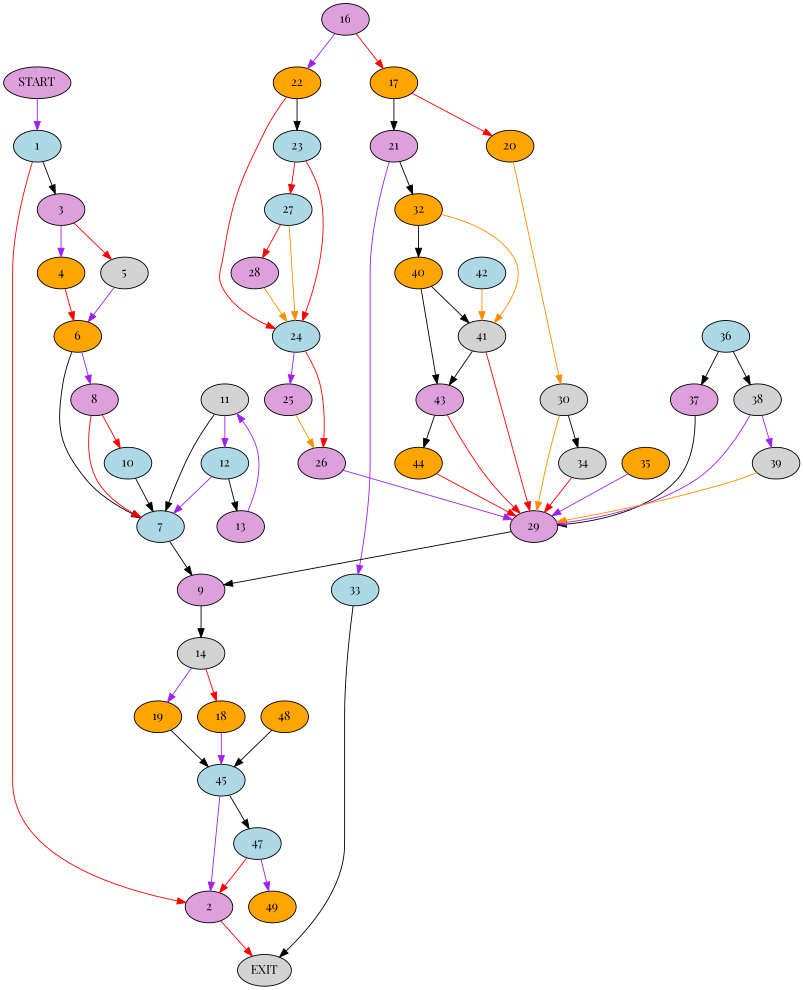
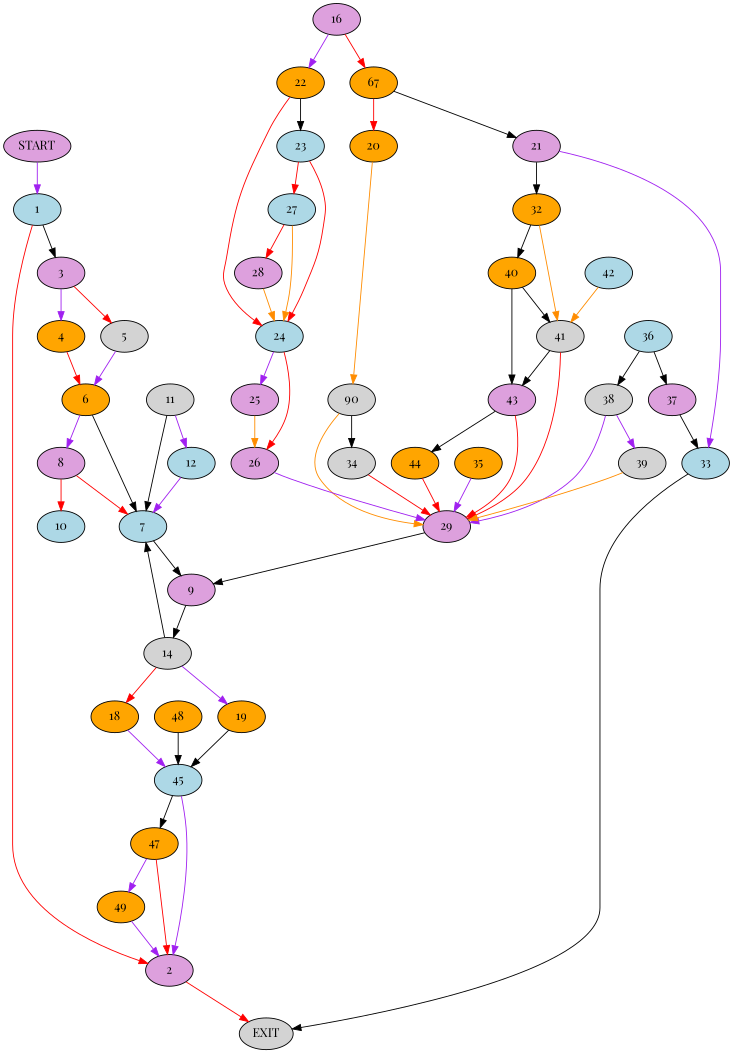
  digraph {
    fontname="Playfair Display"
    node [fillcolor=plum fontname="Playfair Display" style=filled]
    edge [color=black fontname="Playfair Display"]
    n1 [label=START]
    1 [fillcolor=lightblue]
    2
    3
    n5 [fillcolor=lightgrey label=EXIT]
    4 [fillcolor=orange]
    5 [fillcolor=lightgrey]
    6 [fillcolor=orange]
    7 [fillcolor=lightblue]
    8
    9
    10 [fillcolor=lightblue]
    14 [fillcolor=lightgrey]
    18 [fillcolor=orange]
    19 [fillcolor=orange]
    11 [fillcolor=lightgrey]
    12 [fillcolor=lightblue]
-   13
    45 [fillcolor=lightblue]
-   17 [fillcolor=orange]
+   17 [fillcolor=orange label=67]
    16
    22 [fillcolor=orange]
    20 [fillcolor=orange]
    21
    23 [fillcolor=lightblue]
    24 [fillcolor=lightblue]
-   30 [fillcolor=lightgrey]
+   30 [fillcolor=lightgrey label=90]
    32 [fillcolor=orange]
    33 [fillcolor=lightblue]
-   47 [fillcolor=lightblue]
+   47 [fillcolor=orange]
    29
    34 [fillcolor=lightgrey]
    40 [fillcolor=orange]
    41 [fillcolor=lightgrey]
    27 [fillcolor=lightblue]
    25
    26
    28
    35 [fillcolor=orange]
    36 [fillcolor=lightblue]
    37
    38 [fillcolor=lightgrey]
    43
    39 [fillcolor=lightgrey]
    42 [fillcolor=lightblue]
    44 [fillcolor=orange]
    49 [fillcolor=orange]
    48 [fillcolor=orange]
    n1 -> 1 [color=purple]
    1 -> 2 [color=red]
    1 -> 3
    2 -> n5 [color=red]
    3 -> 4 [color=purple]
    3 -> 5 [color=red]
    4 -> 6 [color=red]
    5 -> 6 [color=purple]
    6 -> 7
    6 -> 8 [color=purple]
    7 -> 9
    8 -> 7 [color=red]
    8 -> 10 [color=red]
    9 -> 14
-   10 -> 7
+   14 -> 7
    14 -> 18 [color=red]
    14 -> 19 [color=purple]
    18 -> 45 [color=purple]
    19 -> 45
    11 -> 7
    11 -> 12 [color=purple]
    12 -> 7 [color=purple]
-   12 -> 13
-   13 -> 11 [color=purple]
    45 -> 2 [color=purple]
    45 -> 47
    17 -> 20 [color=red]
    17 -> 21
    16 -> 17 [color=red]
    16 -> 22 [color=purple]
    22 -> 23
    22 -> 24 [color=red]
    20 -> 30 [color=darkorange]
    21 -> 32
    21 -> 33 [color=purple]
    23 -> 24 [color=red]
    23 -> 27 [color=red]
    24 -> 25 [color=purple]
    24 -> 26 [color=red]
    30 -> 29 [color=darkorange]
    30 -> 34
    32 -> 40
    32 -> 41 [color=darkorange]
    33 -> n5
    47 -> 2 [color=red]
    47 -> 49 [color=purple]
    29 -> 9
    34 -> 29 [color=red]
    40 -> 41
    40 -> 43
    41 -> 29 [color=red]
    41 -> 43
    27 -> 24 [color=darkorange]
    27 -> 28 [color=red]
    25 -> 26 [color=darkorange]
    26 -> 29 [color=purple]
    28 -> 24 [color=darkorange]
    35 -> 29 [color=purple]
    36 -> 37
    36 -> 38
-   37 -> 29
+   37 -> 33
    38 -> 29 [color=purple]
    38 -> 39 [color=purple]
    43 -> 29 [color=red]
    43 -> 44
    39 -> 29 [color=darkorange]
    42 -> 41 [color=darkorange]
    44 -> 29 [color=red]
+   49 -> 2 [color=purple]
    48 -> 45
  }
